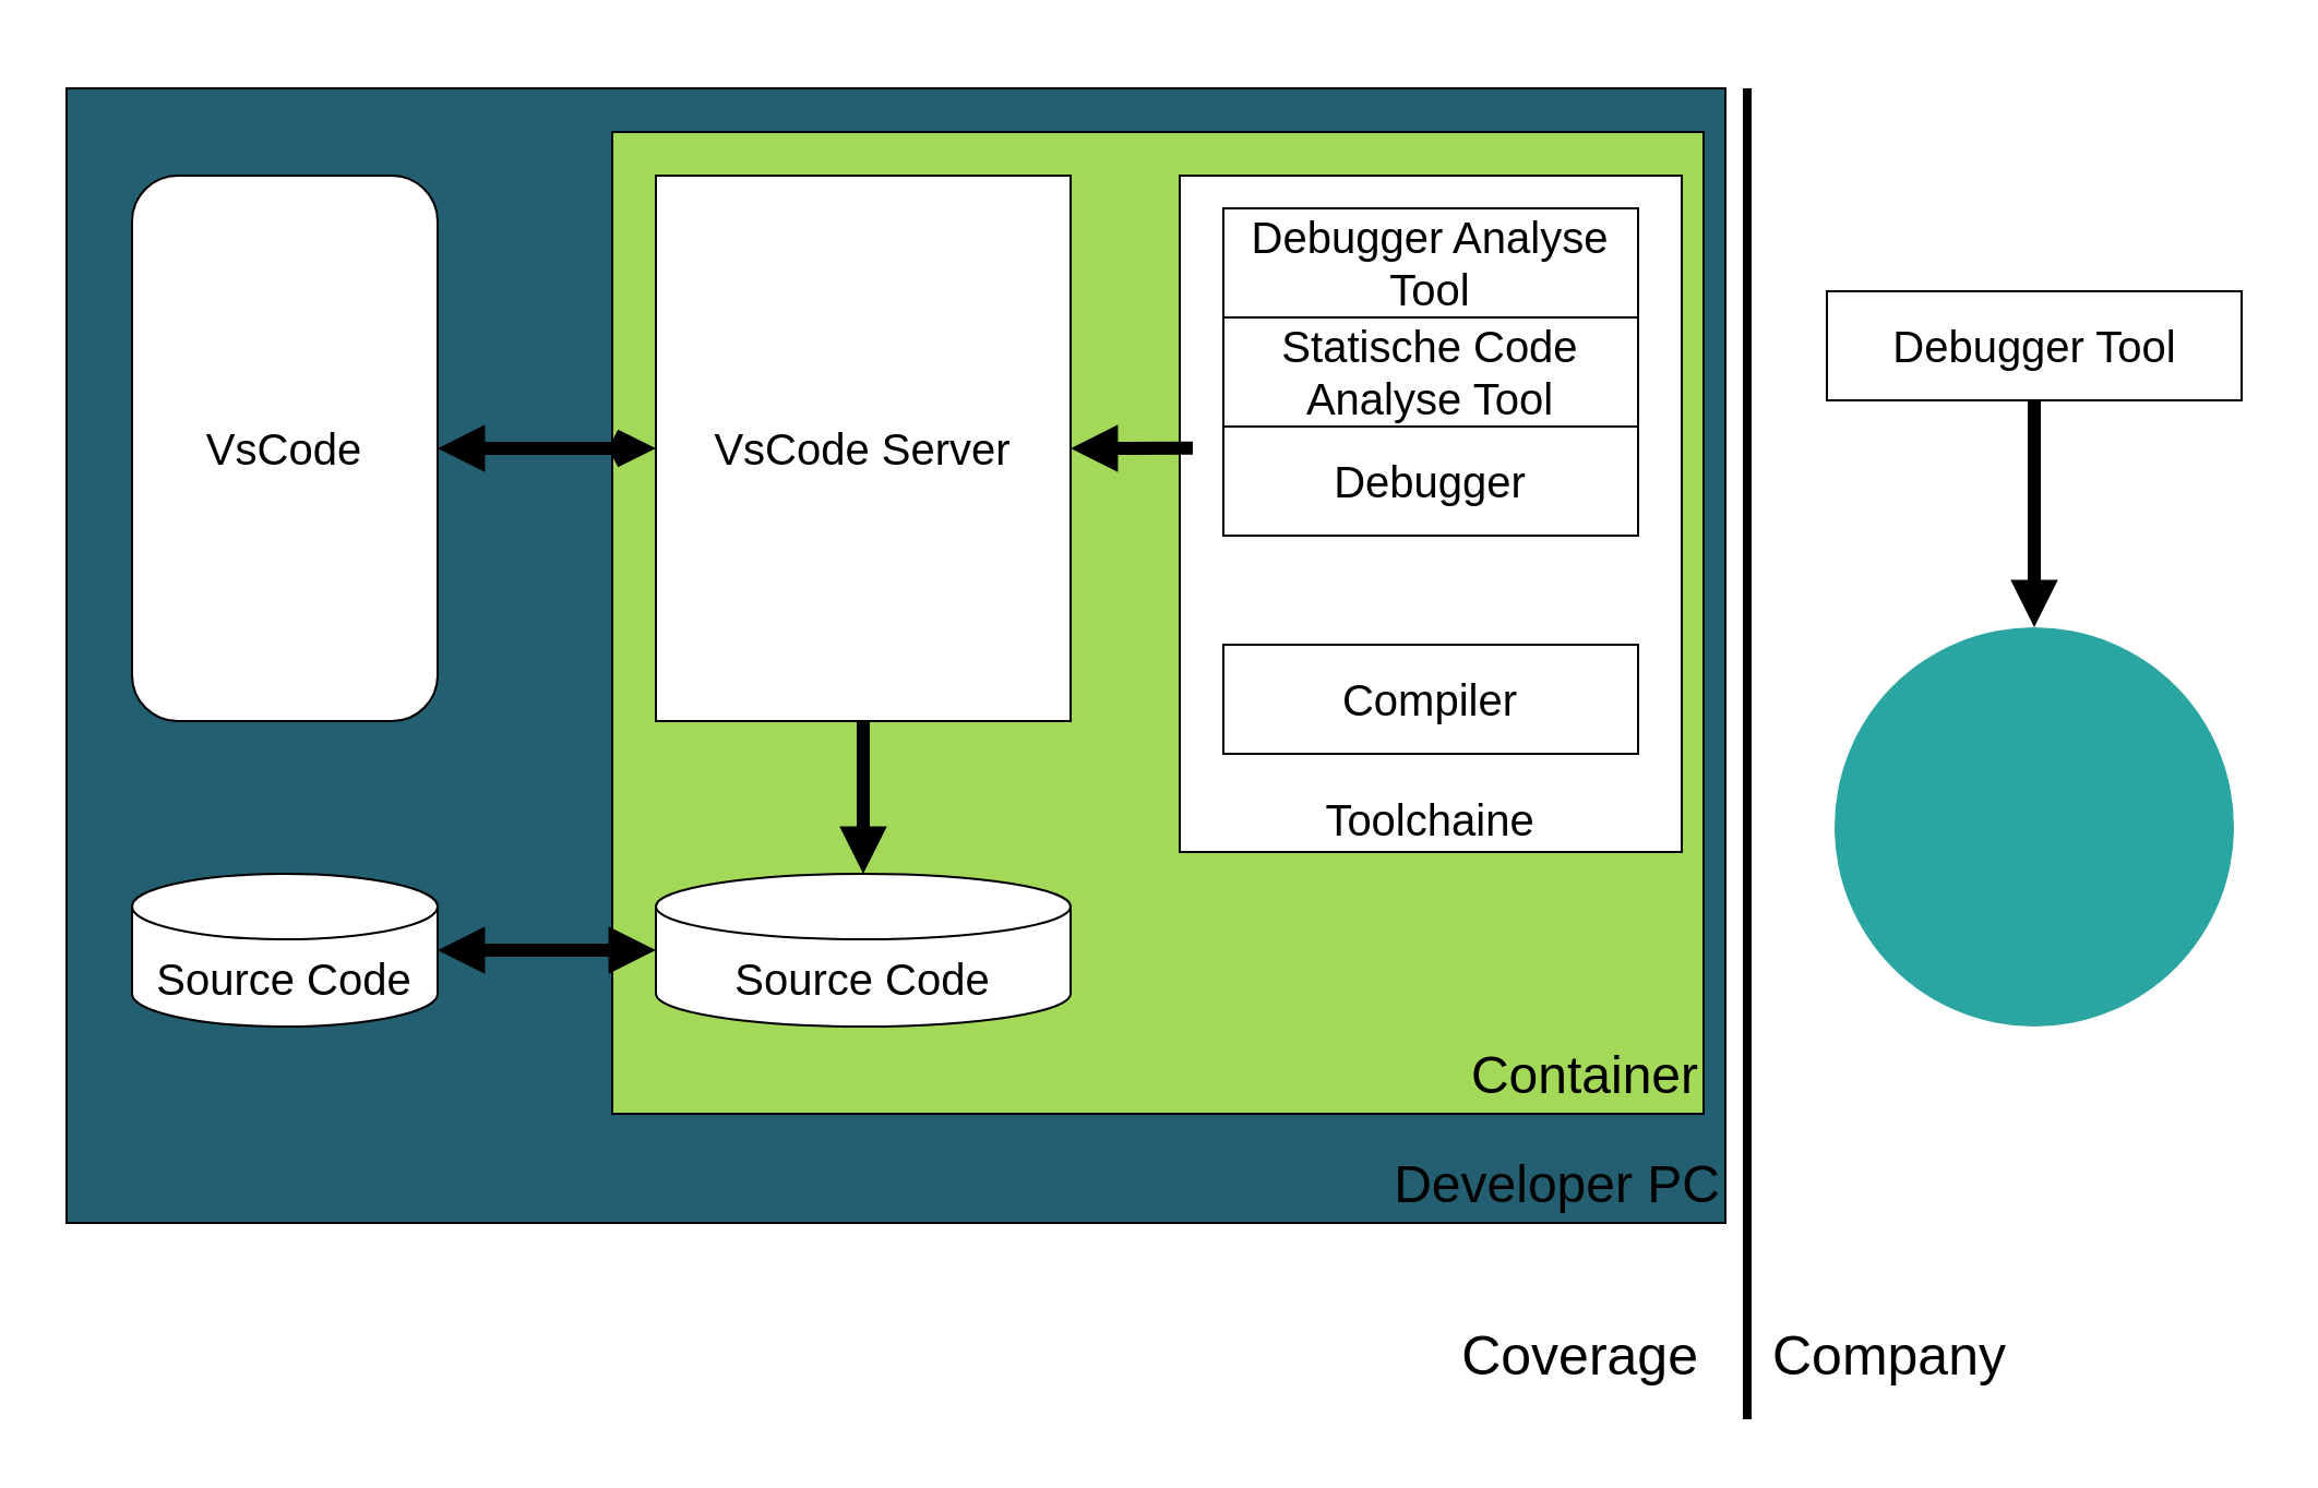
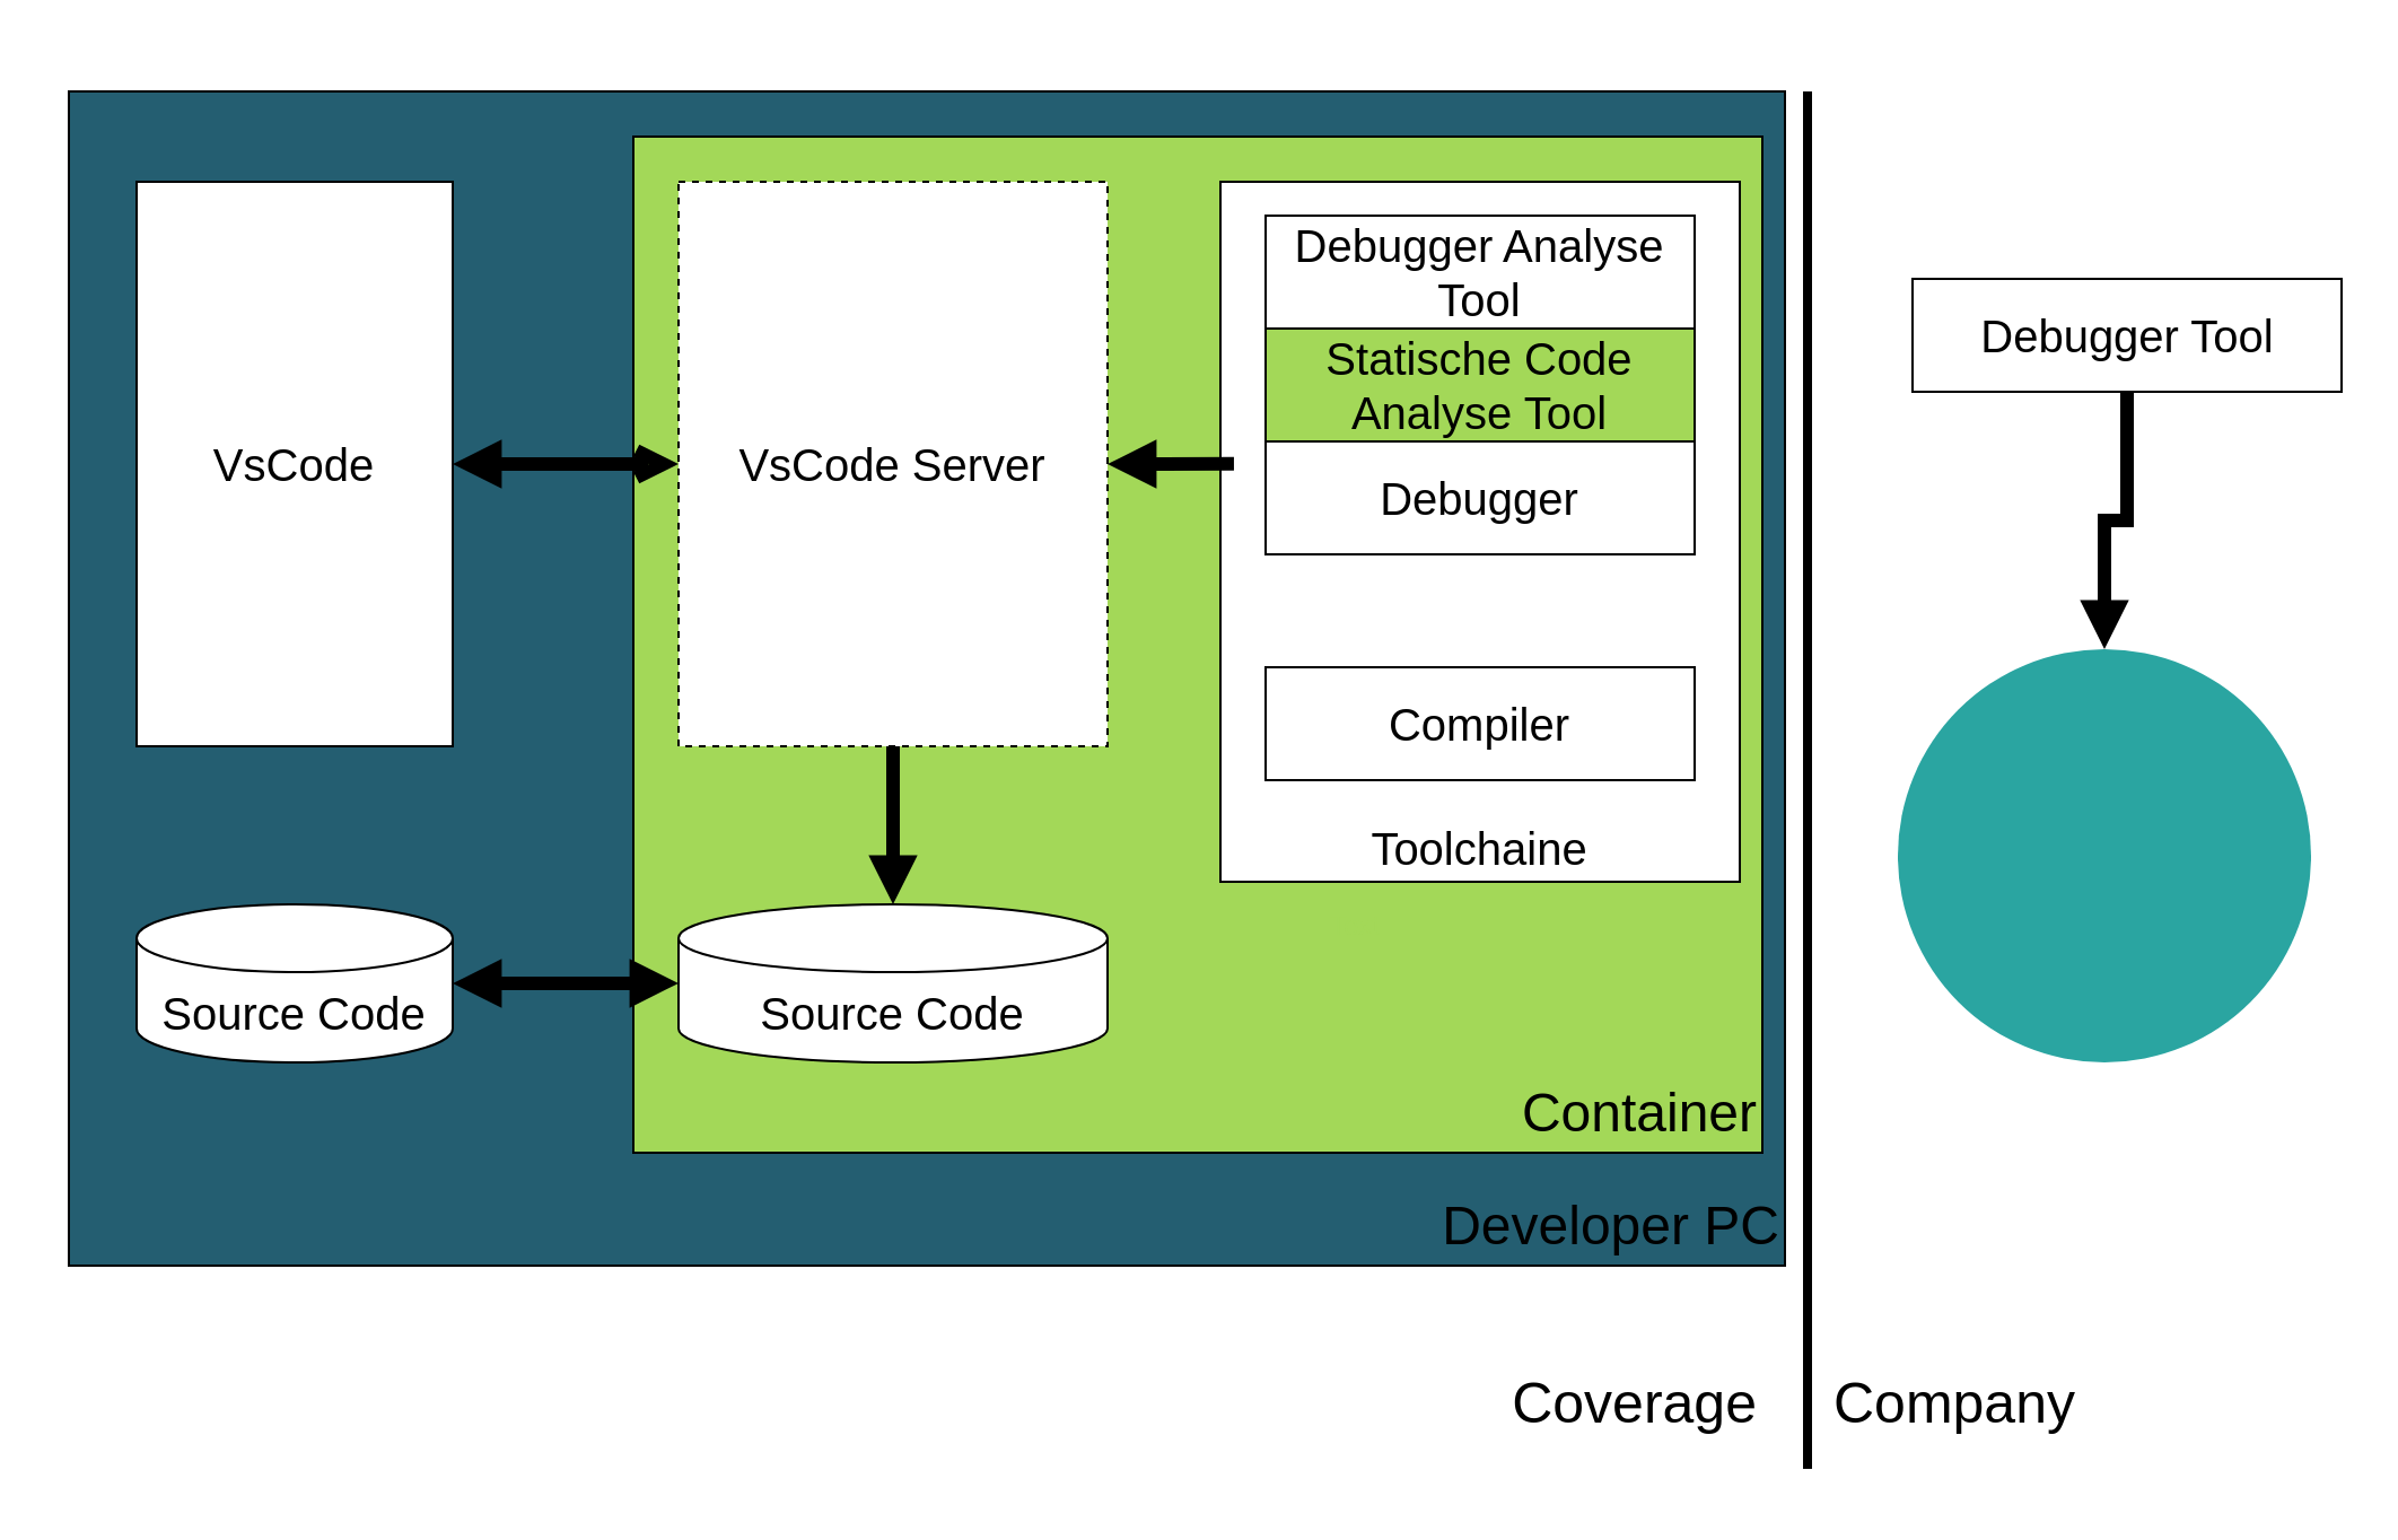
  <mxCell id="0" />
  <mxCell id="1" parent="0" />
  <mxCell id="2" value="" style="rounded=0;whiteSpace=wrap;html=1;fontColor=#a3d858;align=left;fillColor=#FFFFFF;strokeColor=none;" vertex="1" parent="1"><mxGeometry x="20" y="20" width="1020" height="640" as="geometry" /></mxCell>
  <mxCell id="3" value="&lt;font style=&quot;font-size: 24px&quot;&gt;Developer PC&lt;/font&gt;" style="rounded=0;whiteSpace=wrap;html=1;verticalAlign=bottom;align=right;fillColor=#245e71;" vertex="1" parent="1"><mxGeometry x="30" y="40" width="760" height="520" as="geometry" /></mxCell>
  <mxCell id="4" value="&lt;font style=&quot;font-size: 24px&quot;&gt;Container&lt;/font&gt;" style="rounded=0;whiteSpace=wrap;html=1;align=right;verticalAlign=bottom;fillColor=#A3D858;" vertex="1" parent="1"><mxGeometry x="280" y="60" width="500" height="450" as="geometry" /></mxCell>
  <mxCell id="5" value="&lt;font style=&quot;font-size: 20px&quot;&gt;Toolchaine&lt;/font&gt;" style="rounded=0;whiteSpace=wrap;html=1;verticalAlign=bottom;" vertex="1" parent="1"><mxGeometry x="540" y="80" width="230" height="310" as="geometry" /></mxCell>
  <mxCell id="6" style="edgeStyle=orthogonalEdgeStyle;rounded=0;orthogonalLoop=1;jettySize=auto;html=1;exitX=1;exitY=0.5;exitDx=0;exitDy=0;fontColor=#a3d858;startArrow=block;startFill=1;endArrow=open;endFill=1;strokeWidth=6;" edge="1" parent="1" source="7" target="10"><mxGeometry relative="1" as="geometry" /></mxCell>
- <mxCell id="7" value="&lt;font style=&quot;font-size: 20px&quot;&gt;VsCode&lt;/font&gt;" style="whiteSpace=wrap;html=1;rounded=1;" vertex="1" parent="1"><mxGeometry x="60" y="80" width="140" height="250" as="geometry" /></mxCell>
+ <mxCell id="7" value="&lt;font style=&quot;font-size: 20px&quot;&gt;VsCode&lt;/font&gt;" style="rounded=0;whiteSpace=wrap;html=1;" vertex="1" parent="1"><mxGeometry x="60" y="80" width="140" height="250" as="geometry" /></mxCell>
  <mxCell id="8" style="edgeStyle=orthogonalEdgeStyle;rounded=0;orthogonalLoop=1;jettySize=auto;html=1;exitX=1;exitY=0.5;exitDx=0;exitDy=0;entryX=0.026;entryY=0.403;entryDx=0;entryDy=0;entryPerimeter=0;fontColor=#a3d858;startArrow=block;startFill=1;endArrow=none;endFill=1;strokeWidth=6;" edge="1" parent="1" source="10" target="5"><mxGeometry relative="1" as="geometry" /></mxCell>
  <mxCell id="9" style="edgeStyle=orthogonalEdgeStyle;rounded=0;orthogonalLoop=1;jettySize=auto;html=1;exitX=0.5;exitY=1;exitDx=0;exitDy=0;fontColor=#a3d858;startArrow=none;startFill=0;endArrow=block;endFill=1;strokeWidth=6;" edge="1" parent="1" source="10" target="11"><mxGeometry relative="1" as="geometry" /></mxCell>
- <mxCell id="10" value="&lt;font style=&quot;font-size: 20px&quot;&gt;VsCode Server&lt;/font&gt;" style="rounded=0;whiteSpace=wrap;html=1;" vertex="1" parent="1"><mxGeometry x="300" y="80" width="190" height="250" as="geometry" /></mxCell>
+ <mxCell id="10" value="&lt;font style=&quot;font-size: 20px&quot;&gt;VsCode Server&lt;/font&gt;" style="rounded=0;whiteSpace=wrap;html=1;dashed=1;" vertex="1" parent="1"><mxGeometry x="300" y="80" width="190" height="250" as="geometry" /></mxCell>
  <mxCell id="11" value="&lt;font style=&quot;font-size: 20px&quot;&gt;Source Code&lt;/font&gt;" style="shape=cylinder3;whiteSpace=wrap;html=1;boundedLbl=1;backgroundOutline=1;size=15;" vertex="1" parent="1"><mxGeometry x="300" y="400" width="190" height="70" as="geometry" /></mxCell>
  <mxCell id="12" style="edgeStyle=orthogonalEdgeStyle;rounded=0;orthogonalLoop=1;jettySize=auto;html=1;exitX=1;exitY=0.5;exitDx=0;exitDy=0;exitPerimeter=0;fontColor=#a3d858;startArrow=block;startFill=1;endArrow=block;endFill=1;strokeWidth=6;" edge="1" parent="1" source="13" target="11"><mxGeometry relative="1" as="geometry" /></mxCell>
  <mxCell id="13" value="&lt;font style=&quot;font-size: 20px&quot;&gt;Source Code&lt;/font&gt;" style="shape=cylinder3;whiteSpace=wrap;html=1;boundedLbl=1;backgroundOutline=1;size=15;" vertex="1" parent="1"><mxGeometry x="60" y="400" width="140" height="70" as="geometry" /></mxCell>
  <mxCell id="14" value="&lt;font style=&quot;font-size: 20px&quot;&gt;Compiler&lt;/font&gt;" style="rounded=0;whiteSpace=wrap;html=1;" vertex="1" parent="1"><mxGeometry x="560" y="295" width="190" height="50" as="geometry" /></mxCell>
  <mxCell id="15" value="&lt;font style=&quot;font-size: 20px&quot;&gt;Debugger&lt;/font&gt;" style="rounded=0;whiteSpace=wrap;html=1;" vertex="1" parent="1"><mxGeometry x="560" y="195" width="190" height="50" as="geometry" /></mxCell>
- <mxCell id="16" value="&lt;font style=&quot;font-size: 20px&quot;&gt;Statische Code Analyse Tool&lt;/font&gt;" style="rounded=0;whiteSpace=wrap;html=1;" vertex="1" parent="1"><mxGeometry x="560" y="145" width="190" height="50" as="geometry" /></mxCell>
+ <mxCell id="16" value="&lt;font style=&quot;font-size: 20px&quot;&gt;Statische Code Analyse Tool&lt;/font&gt;" style="rounded=0;whiteSpace=wrap;html=1;fillColor=#a3d858;" vertex="1" parent="1"><mxGeometry x="560" y="145" width="190" height="50" as="geometry" /></mxCell>
  <mxCell id="17" value="&lt;font style=&quot;font-size: 20px&quot;&gt;Debugger Analyse Tool&lt;/font&gt;" style="rounded=0;whiteSpace=wrap;html=1;" vertex="1" parent="1"><mxGeometry x="560" y="95" width="190" height="50" as="geometry" /></mxCell>
  <mxCell id="18" value="" style="ellipse;whiteSpace=wrap;html=1;aspect=fixed;strokeColor=none;fillColor=#2aa5a1;" vertex="1" parent="1"><mxGeometry x="840" y="287" width="183" height="183" as="geometry" /></mxCell>
  <mxCell id="19" value="" style="shape=image;html=1;verticalAlign=top;verticalLabelPosition=bottom;labelBackgroundColor=#ffffff;imageAspect=0;aspect=fixed;image=https://cdn1.iconfinder.com/data/icons/computer-hardware-glyphs-vol-2/52/processor__computer__microchip__cpu__chip__device__frequency-128.png;fontSize=15;strokeColor=none;" vertex="1" parent="1"><mxGeometry x="867.5" y="314.5" width="128" height="128" as="geometry" /></mxCell>
  <mxCell id="20" style="edgeStyle=orthogonalEdgeStyle;rounded=0;orthogonalLoop=1;jettySize=auto;html=1;exitX=0.5;exitY=1;exitDx=0;exitDy=0;entryX=0.5;entryY=0;entryDx=0;entryDy=0;strokeWidth=6;endArrow=block;endFill=1;" edge="1" parent="1" source="21" target="18"><mxGeometry relative="1" as="geometry" /></mxCell>
- <mxCell id="21" value="&lt;font style=&quot;font-size: 20px&quot;&gt;Debugger Tool&lt;/font&gt;" style="rounded=0;whiteSpace=wrap;html=1;" vertex="1" parent="1"><mxGeometry x="836.5" y="133" width="190" height="50" as="geometry" /></mxCell>
+ <mxCell id="21" value="&lt;font style=&quot;font-size: 20px&quot;&gt;Debugger Tool&lt;/font&gt;" style="rounded=0;whiteSpace=wrap;html=1;" vertex="1" parent="1"><mxGeometry x="846.5" y="123" width="190" height="50" as="geometry" /></mxCell>
  <mxCell id="22" value="" style="endArrow=none;html=1;fontColor=#a3d858;strokeWidth=4;" edge="1" parent="1"><mxGeometry width="50" height="50" relative="1" as="geometry"><mxPoint x="800" y="650" as="sourcePoint" /><mxPoint x="800" y="40" as="targetPoint" /></mxGeometry></mxCell>
  <mxCell id="23" value="Text" style="text;html=1;strokeColor=none;fillColor=none;align=center;verticalAlign=middle;whiteSpace=wrap;rounded=0;fontColor=#a3d858;" vertex="1" parent="1"><mxGeometry x="580" y="400" width="40" height="20" as="geometry" /></mxCell>
  <mxCell id="24" value="&lt;font color=&quot;#000000&quot; style=&quot;font-size: 25px&quot;&gt;Coverage&lt;/font&gt;" style="text;html=1;strokeColor=none;fillColor=none;align=right;verticalAlign=middle;whiteSpace=wrap;rounded=0;fontColor=#a3d858;" vertex="1" parent="1"><mxGeometry x="650" y="610" width="130" height="20" as="geometry" /></mxCell>
  <mxCell id="25" value="&lt;font color=&quot;#000000&quot; style=&quot;font-size: 25px&quot;&gt;Company&lt;/font&gt;" style="text;html=1;strokeColor=none;fillColor=none;align=left;verticalAlign=middle;whiteSpace=wrap;rounded=0;fontColor=#a3d858;" vertex="1" parent="1"><mxGeometry x="810" y="610" width="130" height="20" as="geometry" /></mxCell>
